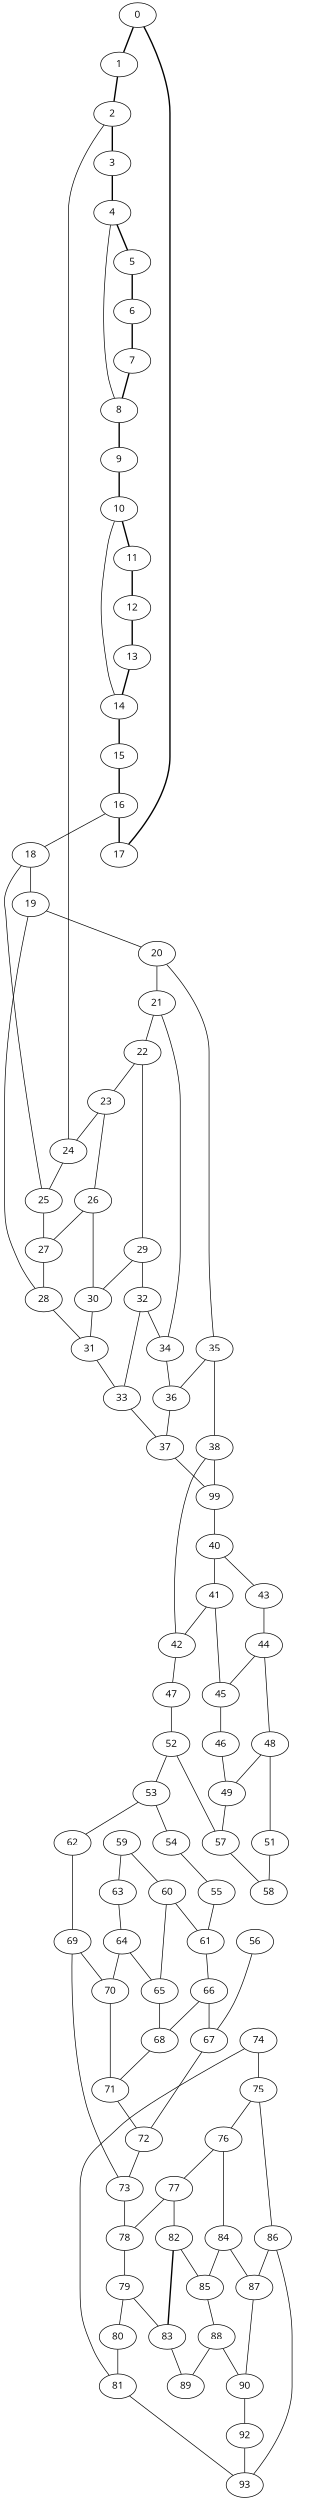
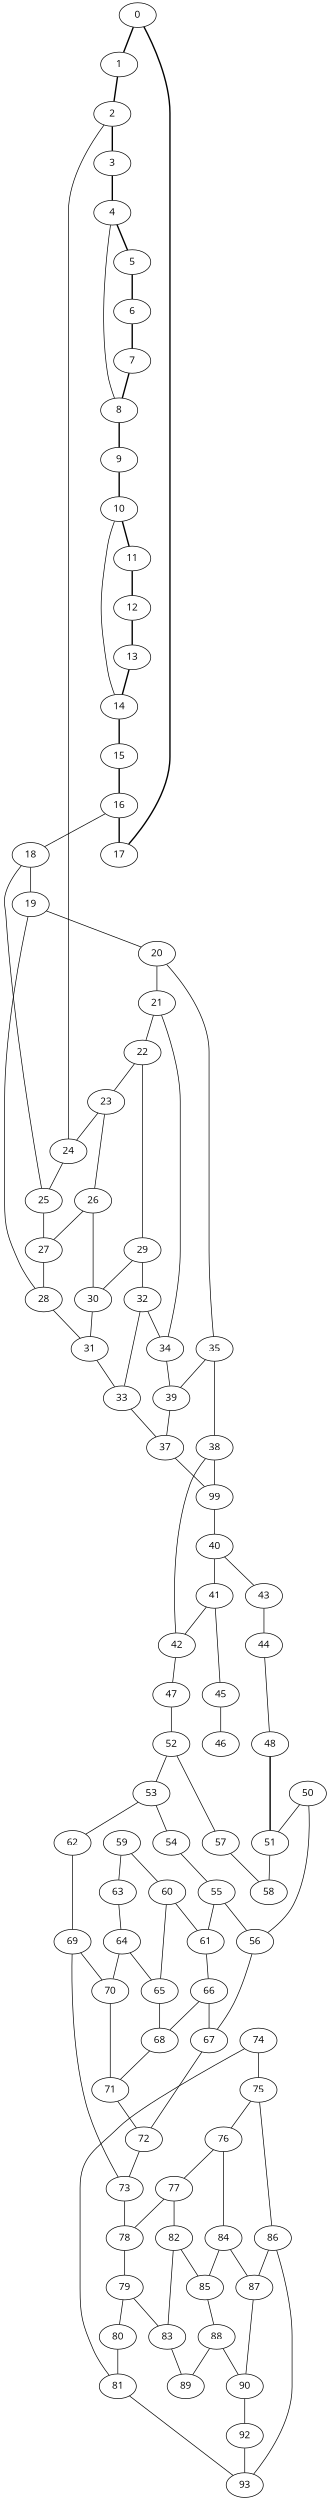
  graph {
    fontname="Open Sans"
    node [fontname="Open Sans"]
    edge [fontname="Open Sans"]
    0
    1
    17
    2
    3
    24
    4
    25
    5
    8
    27
    6
    9
    7
    10
    11
    14
    12
    15
    13
    16
    18
    19
    20
    28
    21
    35
    31
    22
    34
-   36
+   36 [label=39]
    38
    33
    23
    29
    37
    n37 [label=99]
    42
    26
    30
    32
    40
    47
    41
    43
    52
    45
    44
    46
    48
+   50
    51
    56
-   49
    57
    53
    58
    67
    54
    62
    72
    74
    75
    81
    55
    69
    61
    59
    63
    60
    64
    70
    73
    66
    65
    68
    76
    86
    93
    71
    78
    79
    83
    80
    77
    84
    87
    82
    85
    90
    88
    89
    92
    0 -- 1 [style=bold]
    0 -- 17 [style=bold]
    1 -- 2 [style=bold]
    2 -- 3 [style=bold]
    2 -- 24
    3 -- 4 [style=bold]
    24 -- 25
    4 -- 5 [style=bold]
    4 -- 8
    25 -- 27
    5 -- 6 [style=bold]
    8 -- 9 [style=bold]
    27 -- 28
    6 -- 7 [style=bold]
    9 -- 10 [style=bold]
    7 -- 8 [style=bold]
    10 -- 11 [style=bold]
    10 -- 14
    11 -- 12 [style=bold]
    14 -- 15 [style=bold]
    12 -- 13 [style=bold]
    15 -- 16 [style=bold]
    13 -- 14 [style=bold]
    16 -- 17 [style=bold]
    16 -- 18
    18 -- 25
    18 -- 19
    19 -- 20
    19 -- 28
    20 -- 21
    20 -- 35
    28 -- 31
    21 -- 22
    21 -- 34
    35 -- 36
    35 -- 38
    31 -- 33
    22 -- 23
    22 -- 29
    34 -- 36
    36 -- 37
    38 -- n37
    38 -- 42
    33 -- 37
    23 -- 24
    23 -- 26
    29 -- 30
    29 -- 32
    37 -- n37
    n37 -- 40
    42 -- 47
    26 -- 27
    26 -- 30
    30 -- 31
    32 -- 34
    32 -- 33
    40 -- 41
    40 -- 43
    47 -- 52
    41 -- 42
    41 -- 45
    43 -- 44
    52 -- 57
    52 -- 53
    45 -- 46
-   44 -- 45
    44 -- 48
-   46 -- 49
-   48 -- 51
-   48 -- 49
+   48 -- 51 [style=bold]
+   50 -- 51
+   50 -- 56
    51 -- 58
    56 -- 67
-   49 -- 57
    57 -- 58
    53 -- 54
    53 -- 62
    67 -- 72
    54 -- 55
    62 -- 69
    72 -- 73
    74 -- 75
    74 -- 81
    75 -- 76
    75 -- 86
    81 -- 93
+   55 -- 56
    55 -- 61
    69 -- 70
    69 -- 73
    61 -- 66
    59 -- 63
    59 -- 60
    63 -- 64
    60 -- 61
    60 -- 65
    64 -- 70
    64 -- 65
    70 -- 71
    73 -- 78
    66 -- 67
    66 -- 68
    65 -- 68
    68 -- 71
    76 -- 77
    76 -- 84
    86 -- 93
    86 -- 87
    71 -- 72
    78 -- 79
    79 -- 83
    79 -- 80
    83 -- 89
    80 -- 81
    77 -- 78
    77 -- 82
    84 -- 87
    84 -- 85
    87 -- 90
-   82 -- 83 [style=bold]
+   82 -- 83
    82 -- 85
    85 -- 88
    90 -- 92
    88 -- 90
    88 -- 89
    92 -- 93
  }
